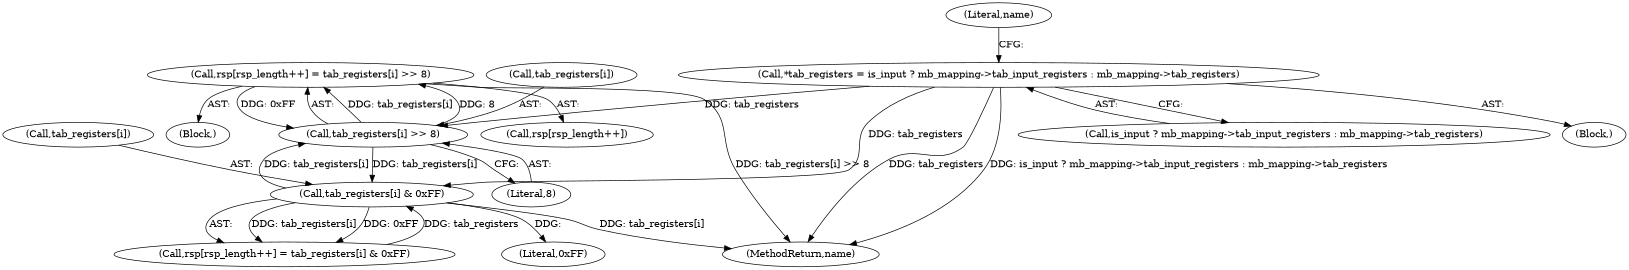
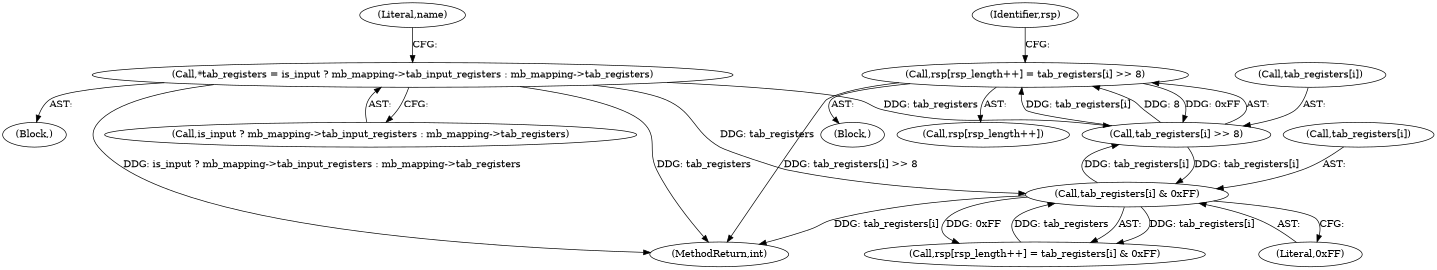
  digraph {
    n1 [label="(Call,rsp[rsp_length++] = tab_registers[i] >> 8)"]
    n2 [label="(Call,tab_registers[i] >> 8)"]
-   n3 [label="(MethodReturn,name)"]
+   n3 [label="(MethodReturn,int)"]
    n4 [label="(Block,)"]
    n5 [label="(Call,rsp[rsp_length++])"]
    n6 [label="(Call,tab_registers[i] & 0xFF)"]
-   n7 [label="(Literal,8)"]
    n8 [label="(Call,rsp[rsp_length++] = tab_registers[i] & 0xFF)"]
    n9 [label="(Literal,0xFF)"]
    n10 [label="(Call,*tab_registers = is_input ? mb_mapping->tab_input_registers : mb_mapping->tab_registers)"]
    n11 [label="(Call,is_input ? mb_mapping->tab_input_registers : mb_mapping->tab_registers)"]
    n12 [label="(Block,)"]
    n13 [label="(Call,tab_registers[i])"]
+   n14 [label="(Identifier,rsp)"]
    n15 [label="(Literal,name)"]
    n16 [label="(Call,tab_registers[i])"]
    n1 -> n2 [label="DDG: 0xFF"]
    n1 -> n3 [label="DDG: tab_registers[i] >> 8"]
    n1 -> n4 [label="AST: "]
    n1 -> n5 [label="AST: "]
    n2 -> n1 [label="AST: "]
    n2 -> n1 [label="DDG: tab_registers[i]"]
    n2 -> n1 [label="DDG: 8"]
    n2 -> n6 [label="DDG: tab_registers[i]"]
-   n2 -> n7 [label="CFG: "]
    n6 -> n2 [label="DDG: tab_registers[i]"]
    n6 -> n3 [label="DDG: tab_registers[i]"]
    n6 -> n8 [label="AST: "]
    n6 -> n8 [label="DDG: tab_registers[i]"]
    n6 -> n8 [label="DDG: 0xFF"]
-   n6 -> n9 [label="DDG: "]
-   n7 -> n2 [label="AST: "]
+   n6 -> n9 [label="CFG: "]
    n8 -> n6 [label="DDG: tab_registers"]
+   n9 -> n6 [label="AST: "]
    n10 -> n2 [label="DDG: tab_registers"]
    n10 -> n3 [label="DDG: tab_registers"]
    n10 -> n3 [label="DDG: is_input ? mb_mapping->tab_input_registers : mb_mapping->tab_registers"]
    n10 -> n6 [label="DDG: tab_registers"]
    n10 -> n11 [label="CFG: "]
    n10 -> n12 [label="AST: "]
    n11 -> n10 [label="AST: "]
    n13 -> n2 [label="AST: "]
+   n14 -> n1 [label="CFG: "]
    n15 -> n10 [label="CFG: "]
    n16 -> n6 [label="AST: "]
  }
